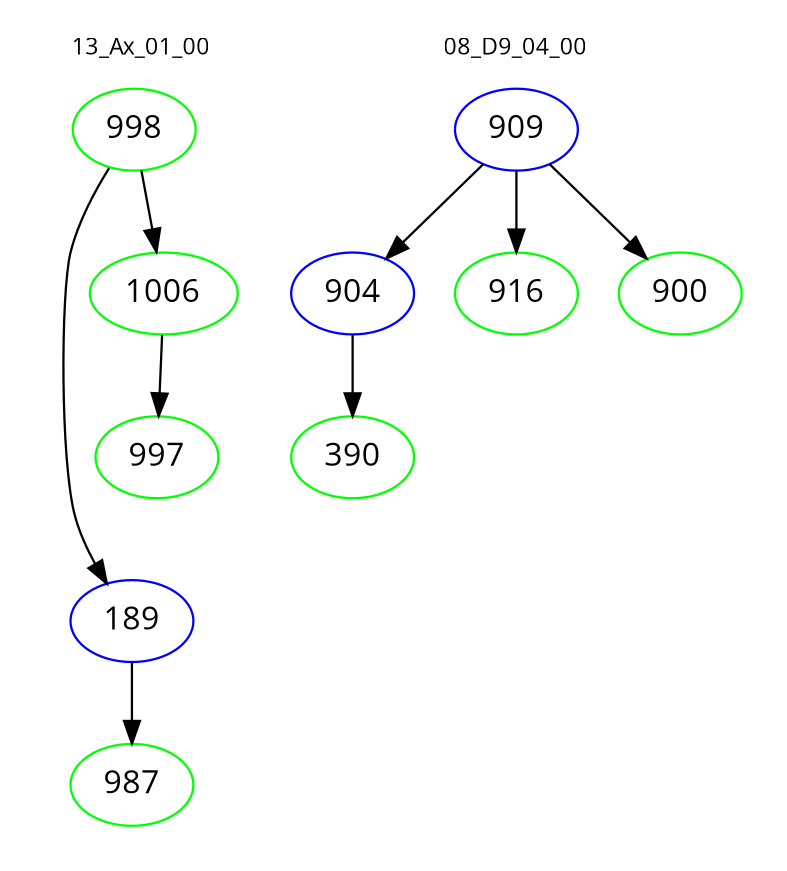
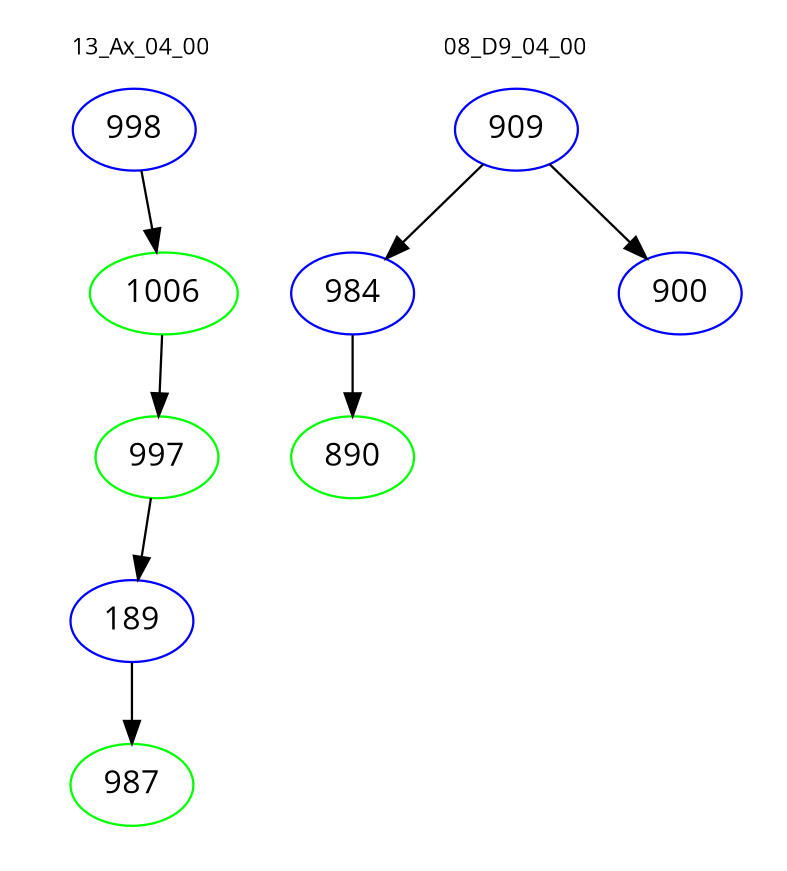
  digraph {
    fontname="Open Sans"
    node [color=green fontname="Open Sans"]
    edge [color=black fontname="Open Sans"]
-   n1 [label=998]
+   n1 [color=blue label=998]
    n2 [color=blue label=189]
    n3 [label=1006]
    n4 [label=997]
    n5 [label=987]
    n6 [color=blue label=909]
-   n7 [color=blue label=904]
-   n8 [label=916]
-   n9 [label=900]
-   n10 [label=390]
+   n7 [color=blue label=984]
+   n9 [color=blue label=900]
+   n10 [label=890]
    subgraph cluster_1 {
      color=white
      fontsize=10
-     label="13_Ax_01_00"
+     label="13_Ax_04_00"
      n1
      n2
      n3
      n4
      n5
    }
    subgraph cluster_2 {
      color=white
      fontsize=10
      label="08_D9_04_00"
      n6
      n7
-     n8
      n9
      n10
    }
-   n1 -> n2
+   n4 -> n2
    n1 -> n3
    n2 -> n5
    n3 -> n4
    n6 -> n7
-   n6 -> n8
    n6 -> n9
    n7 -> n10
  }
